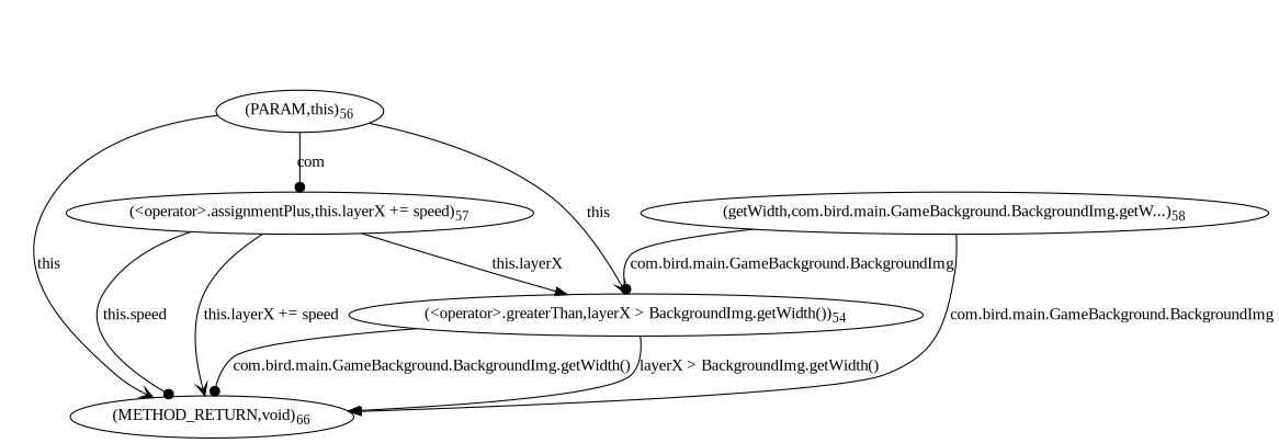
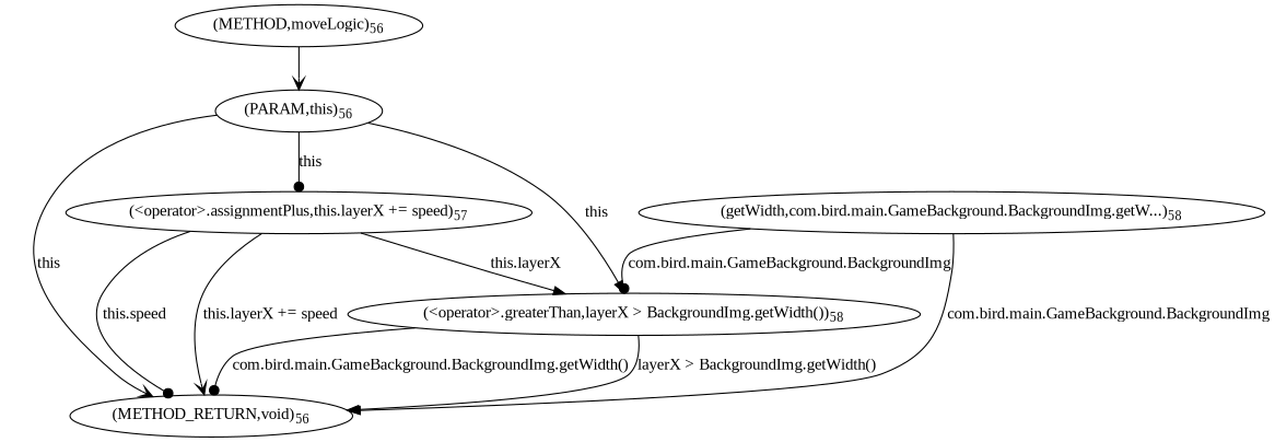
  digraph {
    fontname="Liberation Serif"
    node [fontname="Liberation Serif"]
    edge [arrowhead=vee fontname="Liberation Serif" style=solid]
+   n1 [label=<(METHOD,moveLogic)<SUB>56</SUB>>]
    n2 [label=<(PARAM,this)<SUB>56</SUB>>]
-   n3 [label=<(METHOD_RETURN,void)<SUB>66</SUB>>]
+   n3 [label=<(METHOD_RETURN,void)<SUB>56</SUB>>]
    n4 [label=<(&lt;operator&gt;.assignmentPlus,this.layerX += speed)<SUB>57</SUB>>]
-   n5 [label=<(&lt;operator&gt;.greaterThan,layerX &gt; BackgroundImg.getWidth())<SUB>54</SUB>>]
+   n5 [label=<(&lt;operator&gt;.greaterThan,layerX &gt; BackgroundImg.getWidth())<SUB>58</SUB>>]
    n6 [label=<(getWidth,com.bird.main.GameBackground.BackgroundImg.getW...)<SUB>58</SUB>>]
+   n1 -> n2
    n2 -> n3 [label=this]
-   n2 -> n4 [arrowhead=dot label=com]
-   n2 -> n5 [label=this]
+   n2 -> n4 [arrowhead=dot label=this]
+   n2 -> n5 [arrowhead=normal label=this]
    n4 -> n3 [arrowhead=dot label="this.speed"]
    n4 -> n3 [label="this.layerX += speed"]
    n4 -> n5 [arrowhead=normal label="this.layerX"]
    n5 -> n3 [arrowhead=dot label="com.bird.main.GameBackground.BackgroundImg.getWidth()"]
    n5 -> n3 [arrowhead=normal label="layerX &gt; BackgroundImg.getWidth()"]
    n6 -> n3 [arrowhead=normal label="com.bird.main.GameBackground.BackgroundImg"]
    n6 -> n5 [arrowhead=dot label="com.bird.main.GameBackground.BackgroundImg"]
  }
